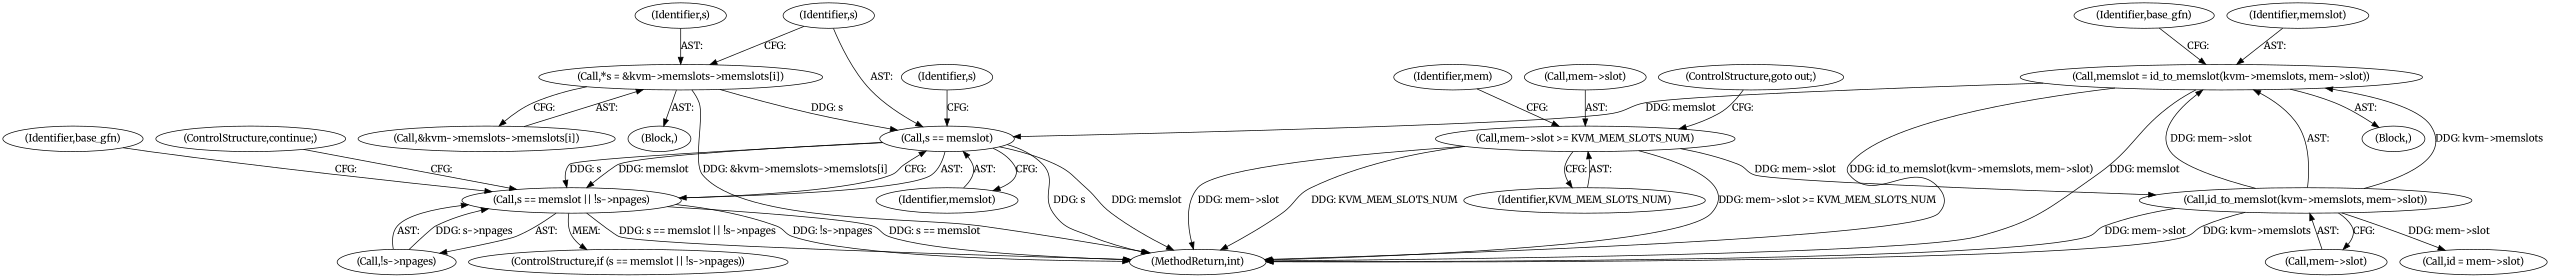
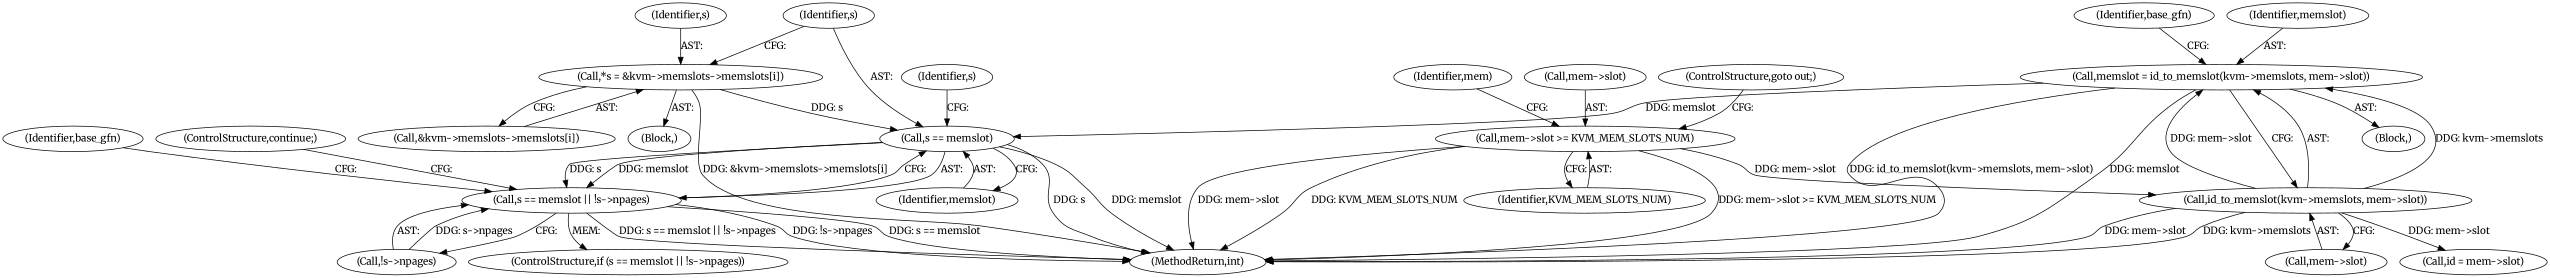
  digraph {
    fontname=Merriweather
    node [fontname=Merriweather]
    edge [fontname=Merriweather]
    n1 [label="(Call,s == memslot)"]
    n2 [label="(Call,s == memslot || !s->npages)"]
    n3 [label="(MethodReturn,int)"]
    n4 [label="(Identifier,memslot)"]
    n5 [label="(Call,!s->npages)"]
    n6 [label="(ControlStructure,if (s == memslot || !s->npages))"]
    n7 [label="(Call,*s = &kvm->memslots->memslots[i])"]
    n8 [label="(Call,&kvm->memslots->memslots[i])"]
    n9 [label="(Block,)"]
    n10 [label="(Call,memslot = id_to_memslot(kvm->memslots, mem->slot))"]
    n11 [label="(Call,id_to_memslot(kvm->memslots, mem->slot))"]
    n12 [label="(Block,)"]
    n13 [label="(Call,id = mem->slot)"]
    n14 [label="(Call,mem->slot)"]
    n15 [label="(Call,mem->slot >= KVM_MEM_SLOTS_NUM)"]
    n16 [label="(Identifier,KVM_MEM_SLOTS_NUM)"]
    n17 [label="(Identifier,s)"]
    n18 [label="(Call,mem->slot)"]
    n19 [label="(Identifier,s)"]
    n20 [label="(Identifier,memslot)"]
    n21 [label="(Identifier,base_gfn)"]
    n22 [label="(Identifier,s)"]
    n23 [label="(ControlStructure,continue;)"]
    n24 [label="(Identifier,base_gfn)"]
    n25 [label="(ControlStructure,goto out;)"]
    n26 [label="(Identifier,mem)"]
    n1 -> n2 [label="AST: "]
    n1 -> n2 [label="DDG: s"]
    n1 -> n2 [label="DDG: memslot"]
    n1 -> n3 [label="DDG: s"]
    n1 -> n3 [label="DDG: memslot"]
    n1 -> n4 [label="CFG: "]
    n2 -> n1 [label="CFG: "]
    n2 -> n3 [label="DDG: s == memslot || !s->npages"]
    n2 -> n3 [label="DDG: !s->npages"]
    n2 -> n3 [label="DDG: s == memslot"]
-   n2 -> n5 [label="AST: "]
+   n2 -> n5 [label="CFG: "]
    n2 -> n6 [label="MEM: "]
    n4 -> n1 [label="AST: "]
    n5 -> n2 [label="AST: "]
    n5 -> n2 [label="DDG: s->npages"]
    n7 -> n1 [label="DDG: s"]
    n7 -> n3 [label="DDG: &kvm->memslots->memslots[i]"]
    n7 -> n8 [label="CFG: "]
    n7 -> n9 [label="AST: "]
    n8 -> n7 [label="AST: "]
    n10 -> n1 [label="DDG: memslot"]
    n10 -> n3 [label="DDG: memslot"]
    n10 -> n3 [label="DDG: id_to_memslot(kvm->memslots, mem->slot)"]
+   n10 -> n11 [label="CFG: "]
    n10 -> n12 [label="AST: "]
    n11 -> n3 [label="DDG: mem->slot"]
    n11 -> n3 [label="DDG: kvm->memslots"]
    n11 -> n10 [label="AST: "]
    n11 -> n10 [label="DDG: kvm->memslots"]
    n11 -> n10 [label="DDG: mem->slot"]
    n11 -> n13 [label="DDG: mem->slot"]
    n11 -> n14 [label="CFG: "]
    n14 -> n11 [label="AST: "]
    n15 -> n3 [label="DDG: KVM_MEM_SLOTS_NUM"]
    n15 -> n3 [label="DDG: mem->slot >= KVM_MEM_SLOTS_NUM"]
    n15 -> n3 [label="DDG: mem->slot"]
    n15 -> n11 [label="DDG: mem->slot"]
    n15 -> n16 [label="CFG: "]
    n16 -> n15 [label="AST: "]
    n17 -> n1 [label="CFG: "]
    n18 -> n15 [label="AST: "]
    n19 -> n1 [label="AST: "]
    n19 -> n7 [label="CFG: "]
    n20 -> n10 [label="AST: "]
    n21 -> n2 [label="CFG: "]
    n22 -> n7 [label="AST: "]
    n23 -> n2 [label="CFG: "]
    n24 -> n10 [label="CFG: "]
    n25 -> n15 [label="CFG: "]
    n26 -> n15 [label="CFG: "]
  }
